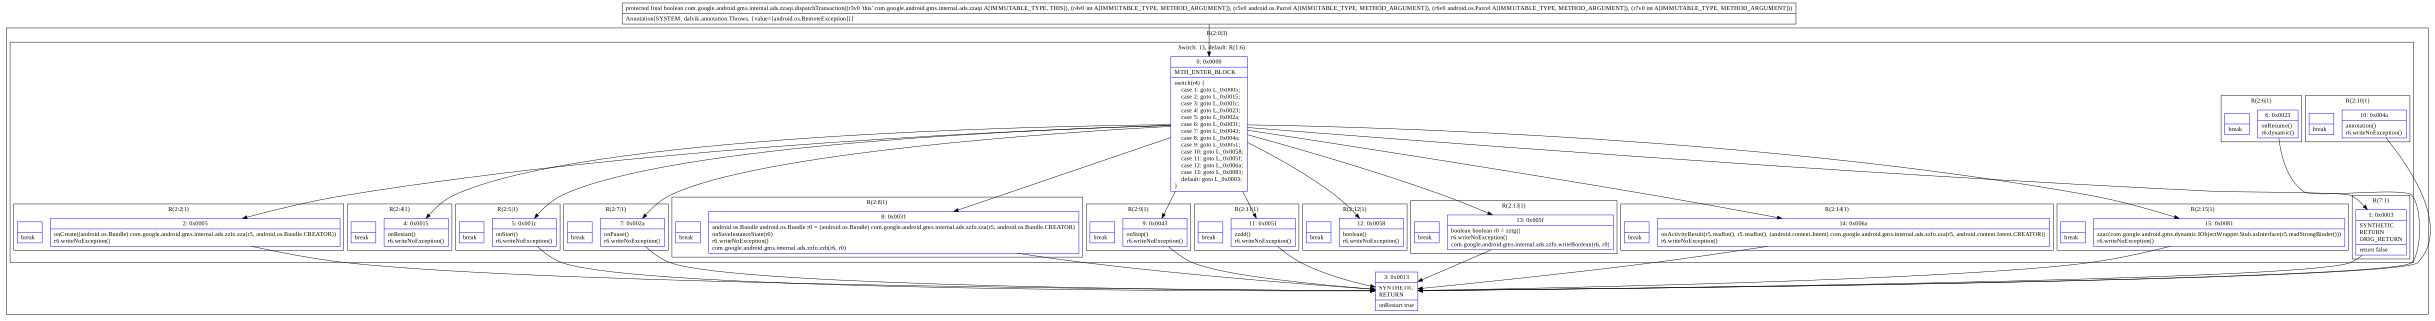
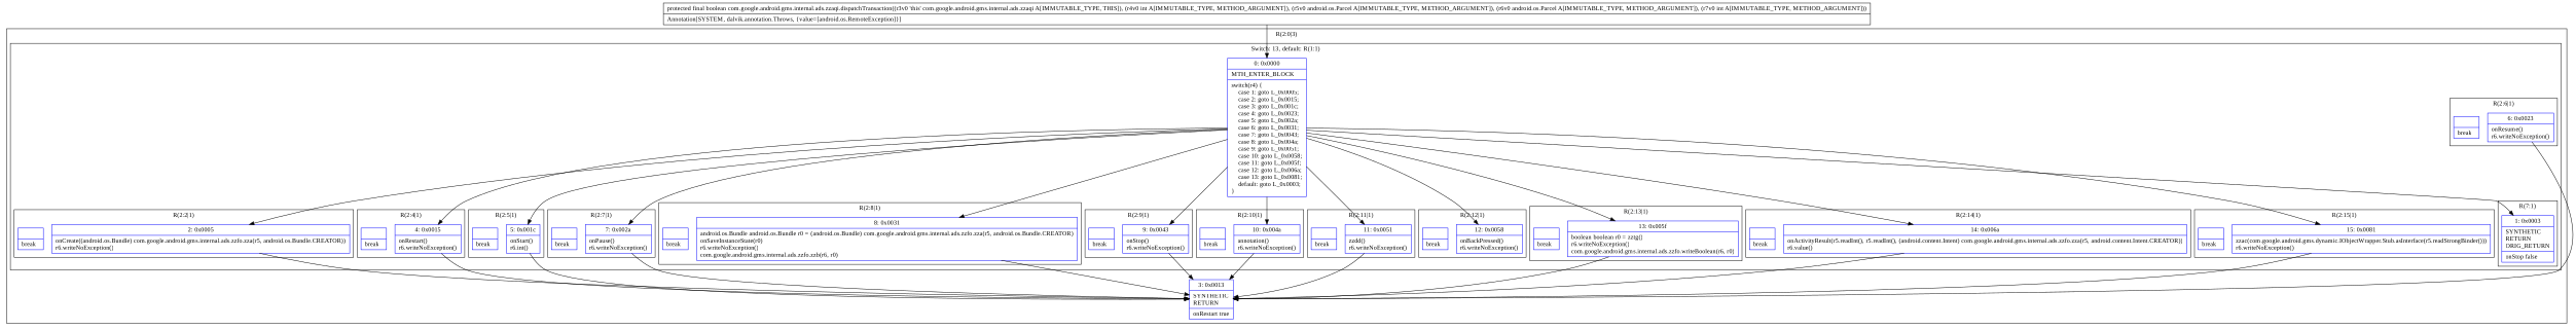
  digraph {
    fontname="Liberation Serif"
    node [color=blue fontname="Liberation Serif" shape=record]
    edge [fontname="Liberation Serif"]
    n1 [label="{2\:\ 0x0005|onCreate((android.os.Bundle) com.google.android.gms.internal.ads.zzfo.zza(r5, android.os.Bundle.CREATOR))\lr6.writeNoException()\l}"]
    n2 [label="{|break\l}"]
    n3 [label="{4\:\ 0x0015|onRestart()\lr6.writeNoException()\l}"]
    n4 [label="{|break\l}"]
-   n5 [label="{5\:\ 0x001c|onStart()\lr6.writeNoException()\l}"]
+   n5 [label="{5\:\ 0x001c|onStart()\lr6.int()\l}"]
    n6 [label="{|break\l}"]
-   n7 [label="{6\:\ 0x0023|onResume()\lr6.dynamic()\l}"]
+   n7 [label="{6\:\ 0x0023|onResume()\lr6.writeNoException()\l}"]
    n8 [label="{|break\l}"]
    n9 [label="{7\:\ 0x002a|onPause()\lr6.writeNoException()\l}"]
    n10 [label="{|break\l}"]
    n11 [label="{8\:\ 0x0031|android.os.Bundle android.os.Bundle r0 = (android.os.Bundle) com.google.android.gms.internal.ads.zzfo.zza(r5, android.os.Bundle.CREATOR)\lonSaveInstanceState(r0)\lr6.writeNoException()\lcom.google.android.gms.internal.ads.zzfo.zzb(r6, r0)\l}"]
    n12 [label="{|break\l}"]
    n13 [label="{9\:\ 0x0043|onStop()\lr6.writeNoException()\l}"]
    n14 [label="{|break\l}"]
    n15 [label="{10\:\ 0x004a|annotation()\lr6.writeNoException()\l}"]
    n16 [label="{|break\l}"]
    n17 [label="{11\:\ 0x0051|zzdd()\lr6.writeNoException()\l}"]
    n18 [label="{|break\l}"]
-   n19 [label="{12\:\ 0x0058|boolean()\lr6.writeNoException()\l}"]
+   n19 [label="{12\:\ 0x0058|onBackPressed()\lr6.writeNoException()\l}"]
    n20 [label="{|break\l}"]
    n21 [label="{13\:\ 0x005f|boolean boolean r0 = zztg()\lr6.writeNoException()\lcom.google.android.gms.internal.ads.zzfo.writeBoolean(r6, r0)\l}"]
    n22 [label="{|break\l}"]
-   n23 [label="{14\:\ 0x006a|onActivityResult(r5.readInt(), r5.readInt(), (android.content.Intent) com.google.android.gms.internal.ads.zzfo.zza(r5, android.content.Intent.CREATOR))\lr6.writeNoException()\l}"]
+   n23 [label="{14\:\ 0x006a|onActivityResult(r5.readInt(), r5.readInt(), (android.content.Intent) com.google.android.gms.internal.ads.zzfo.zza(r5, android.content.Intent.CREATOR))\lr6.value()\l}"]
    n24 [label="{|break\l}"]
    n25 [label="{15\:\ 0x0081|zzac(com.google.android.gms.dynamic.IObjectWrapper.Stub.asInterface(r5.readStrongBinder()))\lr6.writeNoException()\l}"]
    n26 [label="{|break\l}"]
-   n27 [label="{1\:\ 0x0003|SYNTHETIC\lRETURN\lORIG_RETURN\l|return false\l}"]
+   n27 [label="{1\:\ 0x0003|SYNTHETIC\lRETURN\lORIG_RETURN\l|onStop false\l}"]
    n28 [label="{0\:\ 0x0000|MTH_ENTER_BLOCK\l|switch(r4) \{\l    case 1: goto L_0x0005;\l    case 2: goto L_0x0015;\l    case 3: goto L_0x001c;\l    case 4: goto L_0x0023;\l    case 5: goto L_0x002a;\l    case 6: goto L_0x0031;\l    case 7: goto L_0x0043;\l    case 8: goto L_0x004a;\l    case 9: goto L_0x0051;\l    case 10: goto L_0x0058;\l    case 11: goto L_0x005f;\l    case 12: goto L_0x006a;\l    case 13: goto L_0x0081;\l    default: goto L_0x0003;\l\}\l}"]
    n29 [label="{3\:\ 0x0013|SYNTHETIC\lRETURN\l|onRestart true\l}"]
    n30 [label="{protected final boolean com.google.android.gms.internal.ads.zzaqi.dispatchTransaction((r3v0 'this' com.google.android.gms.internal.ads.zzaqi A[IMMUTABLE_TYPE, THIS]), (r4v0 int A[IMMUTABLE_TYPE, METHOD_ARGUMENT]), (r5v0 android.os.Parcel A[IMMUTABLE_TYPE, METHOD_ARGUMENT]), (r6v0 android.os.Parcel A[IMMUTABLE_TYPE, METHOD_ARGUMENT]), (r7v0 int A[IMMUTABLE_TYPE, METHOD_ARGUMENT]))  | Annotation[SYSTEM, dalvik.annotation.Throws, \{value=[android.os.RemoteException]\}]\l}" color=""]
    subgraph cluster_1 {
      label="R(2:0|3)"
      n29
      subgraph cluster_2 {
-       label="Switch: 13, default: R(1:6)"
+       label="Switch: 13, default: R(1:1)"
        n28
        subgraph cluster_3 {
          label="R(2:2|1)"
          n1
          n2
        }
        subgraph cluster_4 {
          label="R(2:4|1)"
          n3
          n4
        }
        subgraph cluster_5 {
          label="R(2:5|1)"
          n5
          n6
        }
        subgraph cluster_6 {
          label="R(2:6|1)"
          n7
          n8
        }
        subgraph cluster_7 {
          label="R(2:7|1)"
          n9
          n10
        }
        subgraph cluster_8 {
          label="R(2:8|1)"
          n11
          n12
        }
        subgraph cluster_9 {
          label="R(2:9|1)"
          n13
          n14
        }
        subgraph cluster_10 {
          label="R(2:10|1)"
          n15
          n16
        }
        subgraph cluster_11 {
          label="R(2:11|1)"
          n17
          n18
        }
        subgraph cluster_12 {
          label="R(2:12|1)"
          n19
          n20
        }
        subgraph cluster_13 {
          label="R(2:13|1)"
          n21
          n22
        }
        subgraph cluster_14 {
          label="R(2:14|1)"
          n23
          n24
        }
        subgraph cluster_15 {
          label="R(2:15|1)"
          n25
          n26
        }
        subgraph cluster_16 {
          label="R(7:1)"
          n27
        }
      }
    }
    n1 -> n29
-   n27 -> n29
+   n3 -> n29
    n5 -> n29
    n7 -> n29
    n9 -> n29
    n11 -> n29
    n13 -> n29
    n15 -> n29
    n17 -> n29
    n21 -> n29
    n23 -> n29
    n25 -> n29
    n28 -> n1
    n28 -> n3
    n28 -> n5
    n28 -> n9
    n28 -> n11
    n28 -> n13
+   n28 -> n15
    n28 -> n17
    n28 -> n19
    n28 -> n21
    n28 -> n23
    n28 -> n25
    n28 -> n27
    n30 -> n28
  }
